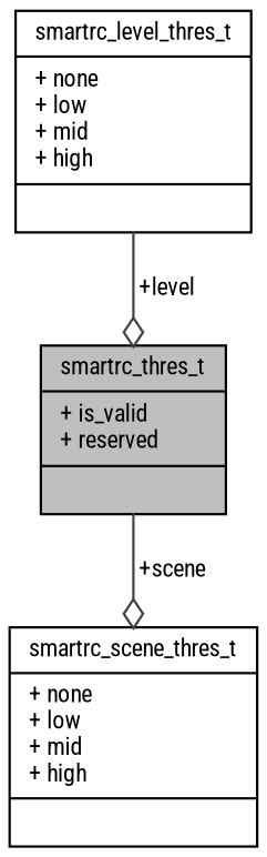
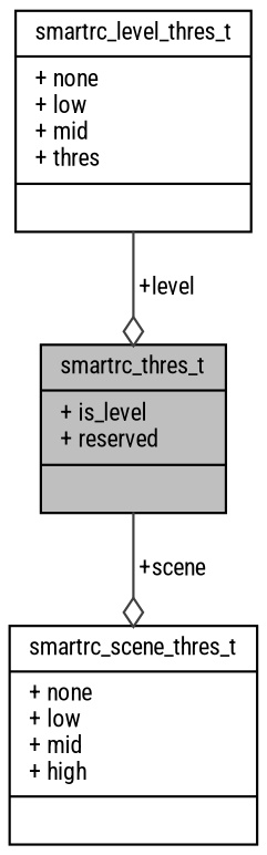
  digraph {
    fontname="Roboto Condensed"
    node [color=black fontname="Roboto Condensed" fontsize=10 shape=record]
    edge [arrowhead=odiamond color=grey25 fontname="Roboto Condensed" fontsize=10 labelfontname=Helvetica labelfontsize=10 style=solid]
-   n1 [fillcolor=grey75 fontcolor=black height=0.2 label="{smartrc_thres_t\n|+ is_valid\l+ reserved\l|}" style=filled width=0.4]
+   n1 [fillcolor=grey75 fontcolor=black height=0.2 label="{smartrc_thres_t\n|+ is_level\l+ reserved\l|}" style=filled width=0.4]
    n2 [height=0.2 label="{smartrc_scene_thres_t\n|+ none\l+ low\l+ mid\l+ high\l|}" width=0.4]
-   n3 [height=0.2 label="{smartrc_level_thres_t\n|+ none\l+ low\l+ mid\l+ high\l|}" width=0.4]
+   n3 [height=0.2 label="{smartrc_level_thres_t\n|+ none\l+ low\l+ mid\l+ thres\l|}" width=0.4]
    n1 -> n2 [label=" +scene"]
    n3 -> n1 [label=" +level"]
  }
